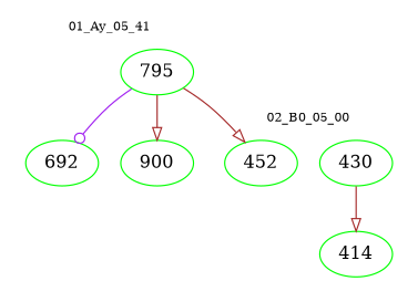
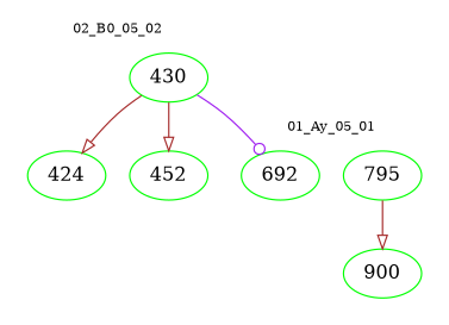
  digraph {
    node [color=green]
    edge [arrowhead=onormal color=brown]
    n1 [label=795]
    n2 [label=692]
    n3 [label=900]
    n4 [label=430]
-   n5 [label=414]
+   n5 [label=424]
    n6 [label=452]
    subgraph cluster_1 {
      color=white
      fontsize=10
-     label="01_Ay_05_41"
+     label="01_Ay_05_01"
      n1
      n2
      n3
    }
    subgraph cluster_2 {
      color=white
      fontsize=10
-     label="02_B0_05_00"
+     label="02_B0_05_02"
      n4
      n5
      n6
    }
-   n1 -> n2 [arrowhead=odot color=purple]
+   n4 -> n2 [arrowhead=odot color=purple]
    n1 -> n3
    n4 -> n5
-   n1 -> n6
+   n4 -> n6
  }
